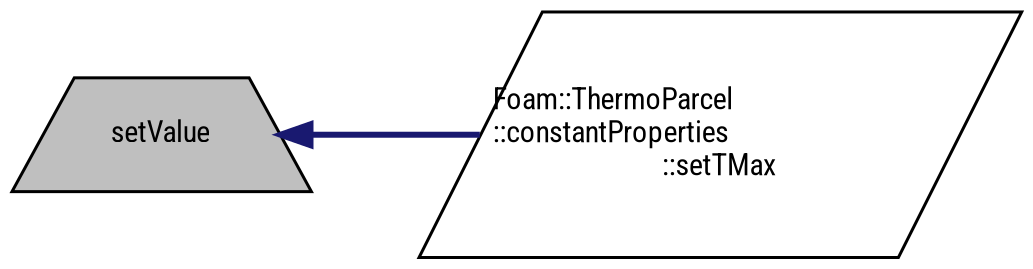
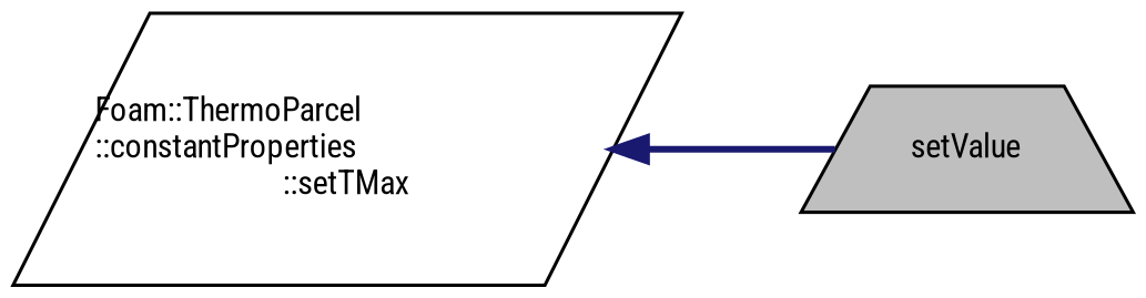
  digraph {
    rankdir=LR
    fontname="Roboto Condensed"
    node [color=black fontname="Roboto Condensed" fontsize=10]
    n1 [fillcolor=grey75 fontcolor=black height=0.2 label=setValue shape=trapezium style=filled width=0.4]
    n2 [height=0.2 label="Foam::ThermoParcel\l::constantProperties\l::setTMax" shape=parallelogram width=0.4]
-   n1 -> n2 [color=midnightblue dir=back fontname="Roboto Condensed" fontsize=10 labelfontname=FreeSans labelfontsize=10 style=bold]
+   n2 -> n1 [color=midnightblue dir=back fontname="Roboto Condensed" fontsize=10 labelfontname=FreeSans labelfontsize=10 style=bold]
  }
